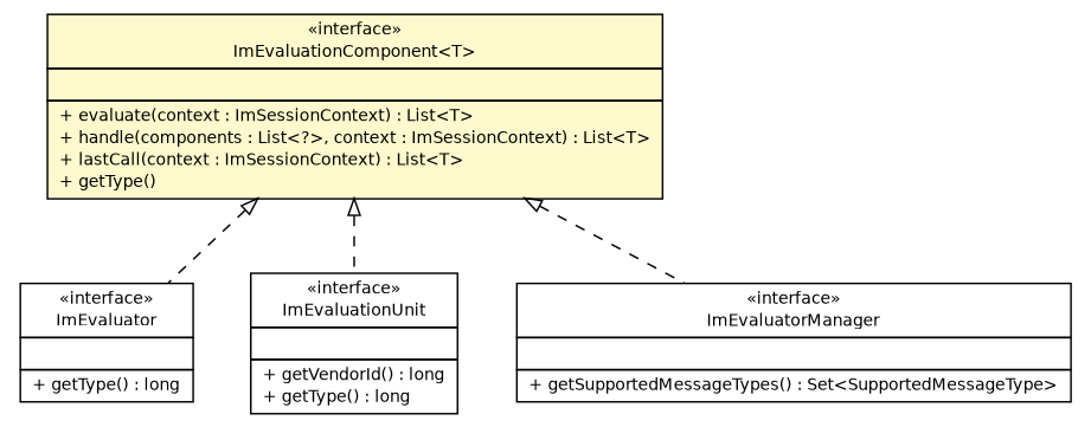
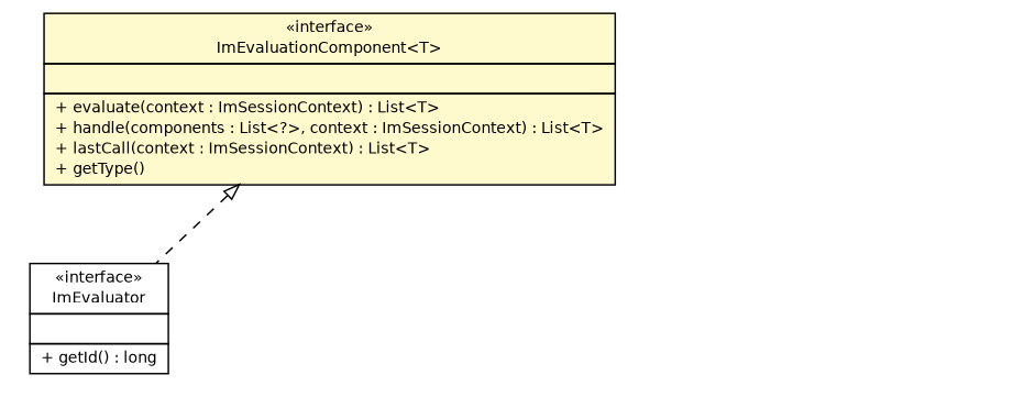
  digraph {
    nodesep=0.25
    ranksep=0.5
    node [fontcolor=black fontname=Helvetica fontsize=10.0 shape=plaintext]
    edge [arrowtail=empty dir=back fontname=Helvetica fontsize=10 headport=p labelfontname=Helvetica labelfontsize=10 style=dashed tailport=p]
-   n1 [label=<<table title="de.hsbremen.tc.tnc.im.evaluate.ImEvaluator" border="0" cellborder="1" cellspacing="0" cellpadding="2" port="p" href="./ImEvaluator.html"> 		<tr><td><table border="0" cellspacing="0" cellpadding="1"> <tr><td align="center" balign="center"> &#171;interface&#187; </td></tr> <tr><td align="center" balign="center"> ImEvaluator </td></tr> 		</table></td></tr> 		<tr><td><table border="0" cellspacing="0" cellpadding="1"> <tr><td align="left" balign="left">  </td></tr> 		</table></td></tr> 		<tr><td><table border="0" cellspacing="0" cellpadding="1"> <tr><td align="left" balign="left"> + getType() : long </td></tr> 		</table></td></tr> 		</table>>]
-   n2 [label=<<table title="de.hsbremen.tc.tnc.im.evaluate.ImEvaluationUnit" border="0" cellborder="1" cellspacing="0" cellpadding="2" port="p" href="./ImEvaluationUnit.html"> 		<tr><td><table border="0" cellspacing="0" cellpadding="1"> <tr><td align="center" balign="center"> &#171;interface&#187; </td></tr> <tr><td align="center" balign="center"> ImEvaluationUnit </td></tr> 		</table></td></tr> 		<tr><td><table border="0" cellspacing="0" cellpadding="1"> <tr><td align="left" balign="left">  </td></tr> 		</table></td></tr> 		<tr><td><table border="0" cellspacing="0" cellpadding="1"> <tr><td align="left" balign="left"> + getVendorId() : long </td></tr> <tr><td align="left" balign="left"> + getType() : long </td></tr> 		</table></td></tr> 		</table>>]
-   n3 [label=<<table title="de.hsbremen.tc.tnc.im.evaluate.ImEvaluatorManager" border="0" cellborder="1" cellspacing="0" cellpadding="2" port="p" href="./ImEvaluatorManager.html"> 		<tr><td><table border="0" cellspacing="0" cellpadding="1"> <tr><td align="center" balign="center"> &#171;interface&#187; </td></tr> <tr><td align="center" balign="center"> ImEvaluatorManager </td></tr> 		</table></td></tr> 		<tr><td><table border="0" cellspacing="0" cellpadding="1"> <tr><td align="left" balign="left">  </td></tr> 		</table></td></tr> 		<tr><td><table border="0" cellspacing="0" cellpadding="1"> <tr><td align="left" balign="left"> + getSupportedMessageTypes() : Set&lt;SupportedMessageType&gt; </td></tr> 		</table></td></tr> 		</table>>]
+   n1 [label=<<table title="de.hsbremen.tc.tnc.im.evaluate.ImEvaluator" border="0" cellborder="1" cellspacing="0" cellpadding="2" port="p" href="./ImEvaluator.html"> 		<tr><td><table border="0" cellspacing="0" cellpadding="1"> <tr><td align="center" balign="center"> &#171;interface&#187; </td></tr> <tr><td align="center" balign="center"> ImEvaluator </td></tr> 		</table></td></tr> 		<tr><td><table border="0" cellspacing="0" cellpadding="1"> <tr><td align="left" balign="left">  </td></tr> 		</table></td></tr> 		<tr><td><table border="0" cellspacing="0" cellpadding="1"> <tr><td align="left" balign="left"> + getId() : long </td></tr> 		</table></td></tr> 		</table>>]
    n4 [label=<<table title="de.hsbremen.tc.tnc.im.evaluate.ImEvaluationComponent" border="0" cellborder="1" cellspacing="0" cellpadding="2" port="p" bgcolor="lemonChiffon" href="./ImEvaluationComponent.html"> 		<tr><td><table border="0" cellspacing="0" cellpadding="1"> <tr><td align="center" balign="center"> &#171;interface&#187; </td></tr> <tr><td align="center" balign="center"> ImEvaluationComponent&lt;T&gt; </td></tr> 		</table></td></tr> 		<tr><td><table border="0" cellspacing="0" cellpadding="1"> <tr><td align="left" balign="left">  </td></tr> 		</table></td></tr> 		<tr><td><table border="0" cellspacing="0" cellpadding="1"> <tr><td align="left" balign="left"> + evaluate(context : ImSessionContext) : List&lt;T&gt; </td></tr> <tr><td align="left" balign="left"> + handle(components : List&lt;?&gt;, context : ImSessionContext) : List&lt;T&gt; </td></tr> <tr><td align="left" balign="left"> + lastCall(context : ImSessionContext) : List&lt;T&gt; </td></tr> <tr><td align="left" balign="left"> + getType() </td></tr> 		</table></td></tr> 		</table>>]
    n4 -> n1
-   n4 -> n2
-   n4 -> n3
  }
